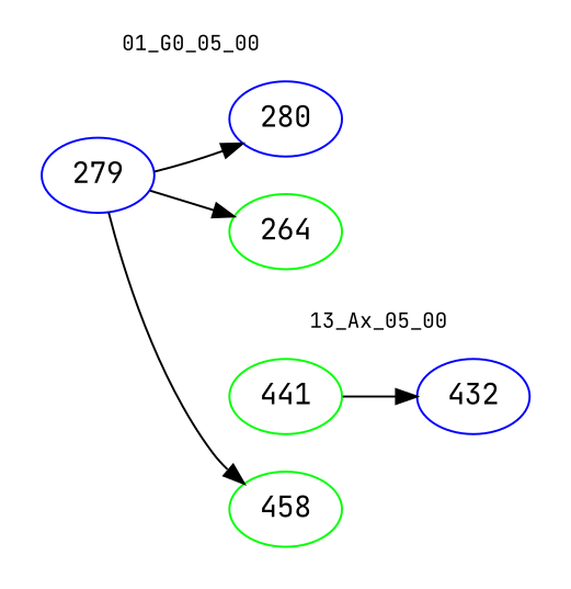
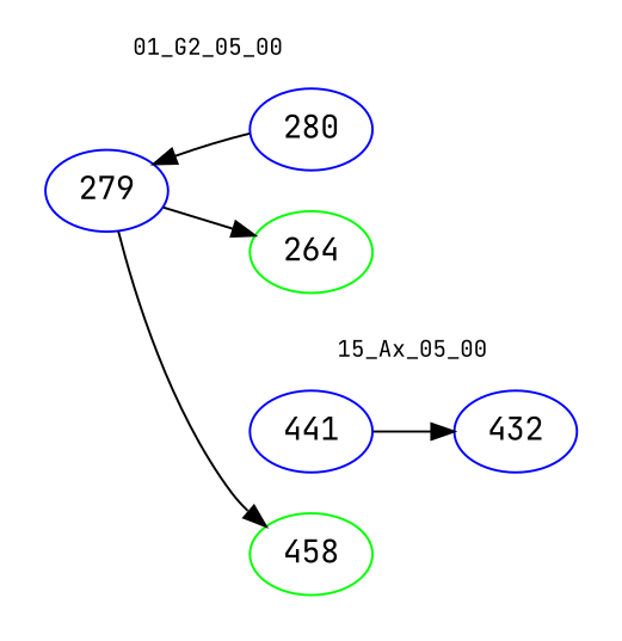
  digraph {
    fontname="JetBrains Mono"
    rankdir=LR
    node [color=blue fontname="JetBrains Mono"]
    edge [color=black fontname="JetBrains Mono"]
-   n1 [color=green label=441]
+   n1 [label=441]
    n2 [label=432]
    n3 [color=green label=458]
    n4 [label=279]
    n5 [color=green label=264]
    n6 [label=280]
    subgraph cluster_1 {
      color=white
      fontsize=10
-     label="13_Ax_05_00"
+     label="15_Ax_05_00"
      n1
      n2
      n3
    }
    subgraph cluster_2 {
      color=white
      fontsize=10
-     label="01_G0_05_00"
+     label="01_G2_05_00"
      n4
      n5
      n6
    }
    n1 -> n2
    n4 -> n3
    n4 -> n5
-   n4 -> n6
+   n6 -> n4
  }
